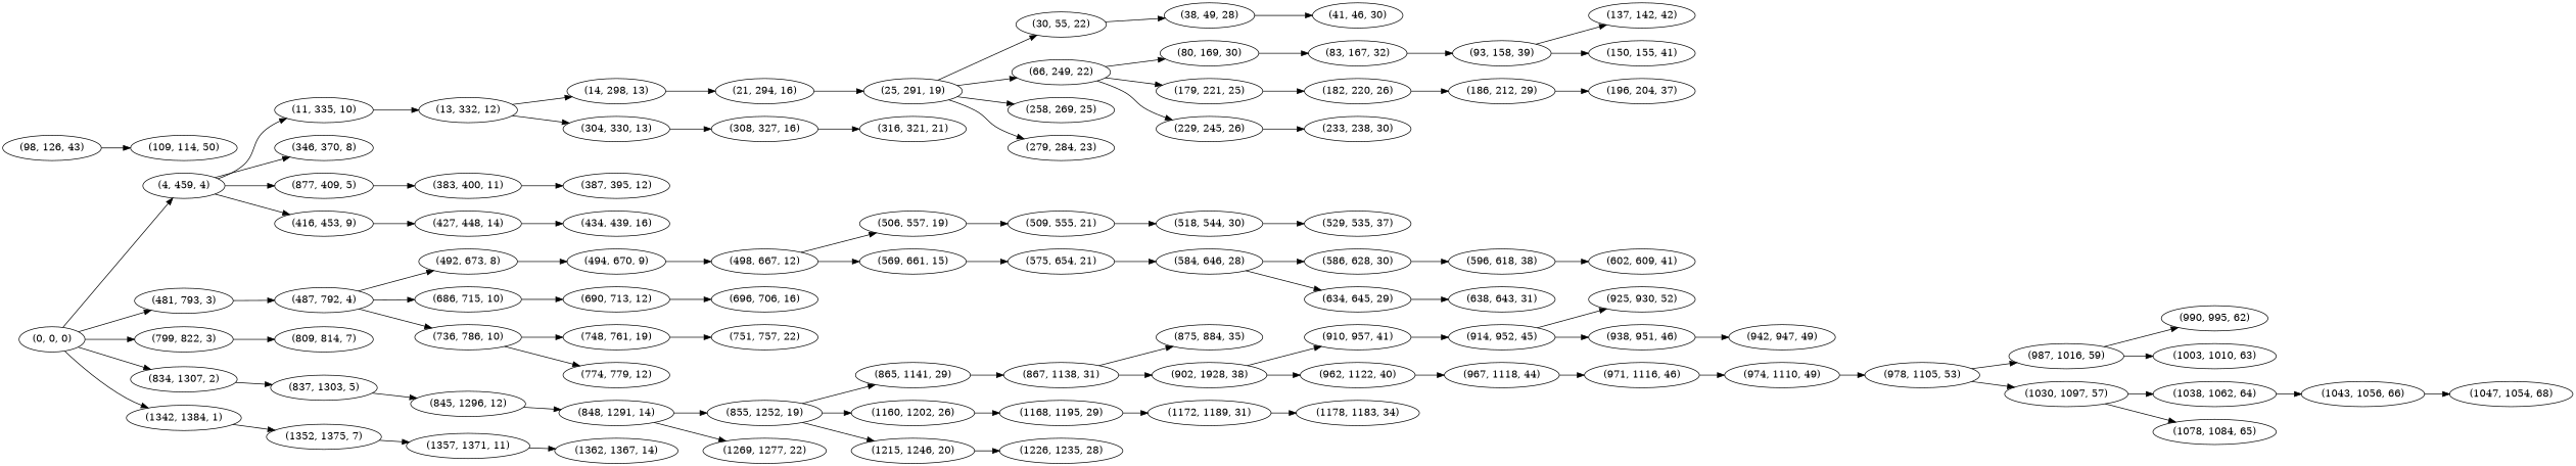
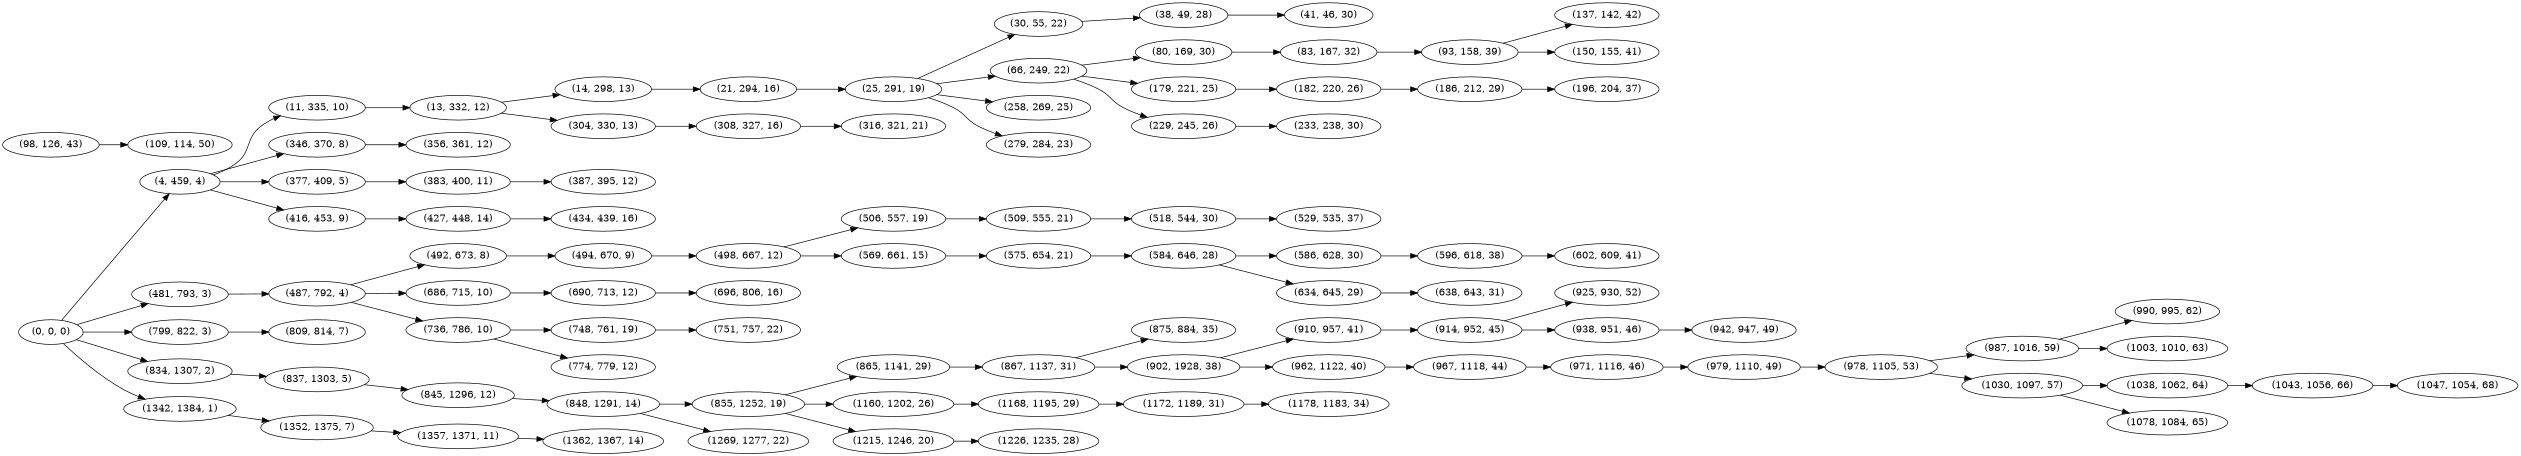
  digraph {
    rankdir=LR
    "(0, 0, 0)"
    "(4, 459, 4)"
    "(481, 793, 3)"
    "(799, 822, 3)"
    "(834, 1307, 2)"
    "(1342, 1384, 1)"
    "(11, 335, 10)"
    "(346, 370, 8)"
-   "(377, 409, 5)" [label="(877, 409, 5)"]
+   "(377, 409, 5)"
    "(416, 453, 9)"
    "(487, 792, 4)"
    "(809, 814, 7)"
    "(837, 1303, 5)"
    "(1352, 1375, 7)"
    "(13, 332, 12)"
+   "(356, 361, 12)"
    "(383, 400, 11)"
    "(427, 448, 14)"
    "(14, 298, 13)"
    "(304, 330, 13)"
    "(21, 294, 16)"
    "(308, 327, 16)"
    "(25, 291, 19)"
    "(30, 55, 22)"
    "(66, 249, 22)"
    "(258, 269, 25)"
    "(279, 284, 23)"
    "(38, 49, 28)"
    "(80, 169, 30)"
    "(179, 221, 25)"
    "(229, 245, 26)"
    "(41, 46, 30)"
    "(83, 167, 32)"
    "(182, 220, 26)"
    "(233, 238, 30)"
    "(93, 158, 39)"
    "(137, 142, 42)"
    "(150, 155, 41)"
    "(98, 126, 43)"
    "(109, 114, 50)"
    "(186, 212, 29)"
    "(196, 204, 37)"
    "(316, 321, 21)"
    "(387, 395, 12)"
    "(434, 439, 16)"
    "(492, 673, 8)"
    "(686, 715, 10)"
    "(736, 786, 10)"
    "(494, 670, 9)"
    "(690, 713, 12)"
    "(748, 761, 19)"
    "(774, 779, 12)"
    "(498, 667, 12)"
    "(506, 557, 19)"
    "(569, 661, 15)"
    "(509, 555, 21)"
    "(575, 654, 21)"
    "(518, 544, 30)"
    "(529, 535, 37)"
    "(584, 646, 28)"
    "(586, 628, 30)"
    "(634, 645, 29)"
    "(596, 618, 38)"
    "(638, 643, 31)"
    "(602, 609, 41)"
-   "(696, 706, 16)"
+   "(696, 706, 16)" [label="(696, 806, 16)"]
    "(751, 757, 22)"
    "(845, 1296, 12)"
    "(848, 1291, 14)"
    "(855, 1252, 19)"
    "(1269, 1277, 22)"
    "(865, 1141, 29)"
    "(1160, 1202, 26)"
    "(1215, 1246, 20)"
-   "(867, 1138, 31)"
+   "(867, 1138, 31)" [label="(867, 1137, 31)"]
    "(1168, 1195, 29)"
    "(1226, 1235, 28)"
    "(875, 884, 35)"
    n79 [label="(902, 1928, 38)"]
    "(910, 957, 41)"
    "(962, 1122, 40)"
    "(914, 952, 45)"
    "(967, 1118, 44)"
    "(925, 930, 52)"
    "(938, 951, 46)"
    "(942, 947, 49)"
    "(971, 1116, 46)"
-   "(974, 1110, 49)"
+   "(974, 1110, 49)" [label="(979, 1110, 49)"]
    "(978, 1105, 53)"
    "(987, 1016, 59)"
    "(1030, 1097, 57)"
    "(990, 995, 62)"
    "(1003, 1010, 63)"
    "(1038, 1062, 64)"
    "(1078, 1084, 65)"
    "(1043, 1056, 66)"
    "(1047, 1054, 68)"
    "(1172, 1189, 31)"
    "(1178, 1183, 34)"
    "(1357, 1371, 11)"
    "(1362, 1367, 14)"
    "(0, 0, 0)" -> "(4, 459, 4)"
    "(0, 0, 0)" -> "(481, 793, 3)"
    "(0, 0, 0)" -> "(799, 822, 3)"
    "(0, 0, 0)" -> "(834, 1307, 2)"
    "(0, 0, 0)" -> "(1342, 1384, 1)"
    "(4, 459, 4)" -> "(11, 335, 10)"
    "(4, 459, 4)" -> "(346, 370, 8)"
    "(4, 459, 4)" -> "(377, 409, 5)"
    "(4, 459, 4)" -> "(416, 453, 9)"
    "(481, 793, 3)" -> "(487, 792, 4)"
    "(799, 822, 3)" -> "(809, 814, 7)"
    "(834, 1307, 2)" -> "(837, 1303, 5)"
    "(1342, 1384, 1)" -> "(1352, 1375, 7)"
    "(11, 335, 10)" -> "(13, 332, 12)"
+   "(346, 370, 8)" -> "(356, 361, 12)"
    "(377, 409, 5)" -> "(383, 400, 11)"
    "(416, 453, 9)" -> "(427, 448, 14)"
    "(487, 792, 4)" -> "(492, 673, 8)"
    "(487, 792, 4)" -> "(686, 715, 10)"
    "(487, 792, 4)" -> "(736, 786, 10)"
    "(837, 1303, 5)" -> "(845, 1296, 12)"
    "(1352, 1375, 7)" -> "(1357, 1371, 11)"
    "(13, 332, 12)" -> "(14, 298, 13)"
    "(13, 332, 12)" -> "(304, 330, 13)"
    "(383, 400, 11)" -> "(387, 395, 12)"
    "(427, 448, 14)" -> "(434, 439, 16)"
    "(14, 298, 13)" -> "(21, 294, 16)"
    "(304, 330, 13)" -> "(308, 327, 16)"
    "(21, 294, 16)" -> "(25, 291, 19)"
    "(308, 327, 16)" -> "(316, 321, 21)"
    "(25, 291, 19)" -> "(30, 55, 22)"
    "(25, 291, 19)" -> "(66, 249, 22)"
    "(25, 291, 19)" -> "(258, 269, 25)"
    "(25, 291, 19)" -> "(279, 284, 23)"
    "(30, 55, 22)" -> "(38, 49, 28)"
    "(66, 249, 22)" -> "(80, 169, 30)"
    "(66, 249, 22)" -> "(179, 221, 25)"
    "(66, 249, 22)" -> "(229, 245, 26)"
    "(38, 49, 28)" -> "(41, 46, 30)"
    "(80, 169, 30)" -> "(83, 167, 32)"
    "(179, 221, 25)" -> "(182, 220, 26)"
    "(229, 245, 26)" -> "(233, 238, 30)"
    "(83, 167, 32)" -> "(93, 158, 39)"
    "(182, 220, 26)" -> "(186, 212, 29)"
    "(93, 158, 39)" -> "(137, 142, 42)"
    "(93, 158, 39)" -> "(150, 155, 41)"
    "(98, 126, 43)" -> "(109, 114, 50)"
    "(186, 212, 29)" -> "(196, 204, 37)"
    "(492, 673, 8)" -> "(494, 670, 9)"
    "(686, 715, 10)" -> "(690, 713, 12)"
    "(736, 786, 10)" -> "(748, 761, 19)"
    "(736, 786, 10)" -> "(774, 779, 12)"
    "(494, 670, 9)" -> "(498, 667, 12)"
    "(690, 713, 12)" -> "(696, 706, 16)"
    "(748, 761, 19)" -> "(751, 757, 22)"
    "(498, 667, 12)" -> "(506, 557, 19)"
    "(498, 667, 12)" -> "(569, 661, 15)"
    "(506, 557, 19)" -> "(509, 555, 21)"
    "(569, 661, 15)" -> "(575, 654, 21)"
    "(509, 555, 21)" -> "(518, 544, 30)"
    "(575, 654, 21)" -> "(584, 646, 28)"
    "(518, 544, 30)" -> "(529, 535, 37)"
    "(584, 646, 28)" -> "(586, 628, 30)"
    "(584, 646, 28)" -> "(634, 645, 29)"
    "(586, 628, 30)" -> "(596, 618, 38)"
    "(634, 645, 29)" -> "(638, 643, 31)"
    "(596, 618, 38)" -> "(602, 609, 41)"
    "(845, 1296, 12)" -> "(848, 1291, 14)"
    "(848, 1291, 14)" -> "(855, 1252, 19)"
    "(848, 1291, 14)" -> "(1269, 1277, 22)"
    "(855, 1252, 19)" -> "(865, 1141, 29)"
    "(855, 1252, 19)" -> "(1160, 1202, 26)"
    "(855, 1252, 19)" -> "(1215, 1246, 20)"
    "(865, 1141, 29)" -> "(867, 1138, 31)"
    "(1160, 1202, 26)" -> "(1168, 1195, 29)"
    "(1215, 1246, 20)" -> "(1226, 1235, 28)"
    "(867, 1138, 31)" -> "(875, 884, 35)"
    "(867, 1138, 31)" -> n79
    "(1168, 1195, 29)" -> "(1172, 1189, 31)"
    n79 -> "(910, 957, 41)"
    n79 -> "(962, 1122, 40)"
    "(910, 957, 41)" -> "(914, 952, 45)"
    "(962, 1122, 40)" -> "(967, 1118, 44)"
    "(914, 952, 45)" -> "(925, 930, 52)"
    "(914, 952, 45)" -> "(938, 951, 46)"
    "(967, 1118, 44)" -> "(971, 1116, 46)"
    "(938, 951, 46)" -> "(942, 947, 49)"
    "(971, 1116, 46)" -> "(974, 1110, 49)"
    "(974, 1110, 49)" -> "(978, 1105, 53)"
    "(978, 1105, 53)" -> "(987, 1016, 59)"
    "(978, 1105, 53)" -> "(1030, 1097, 57)"
    "(987, 1016, 59)" -> "(990, 995, 62)"
    "(987, 1016, 59)" -> "(1003, 1010, 63)"
    "(1030, 1097, 57)" -> "(1038, 1062, 64)"
    "(1030, 1097, 57)" -> "(1078, 1084, 65)"
    "(1038, 1062, 64)" -> "(1043, 1056, 66)"
    "(1043, 1056, 66)" -> "(1047, 1054, 68)"
    "(1172, 1189, 31)" -> "(1178, 1183, 34)"
    "(1357, 1371, 11)" -> "(1362, 1367, 14)"
  }
